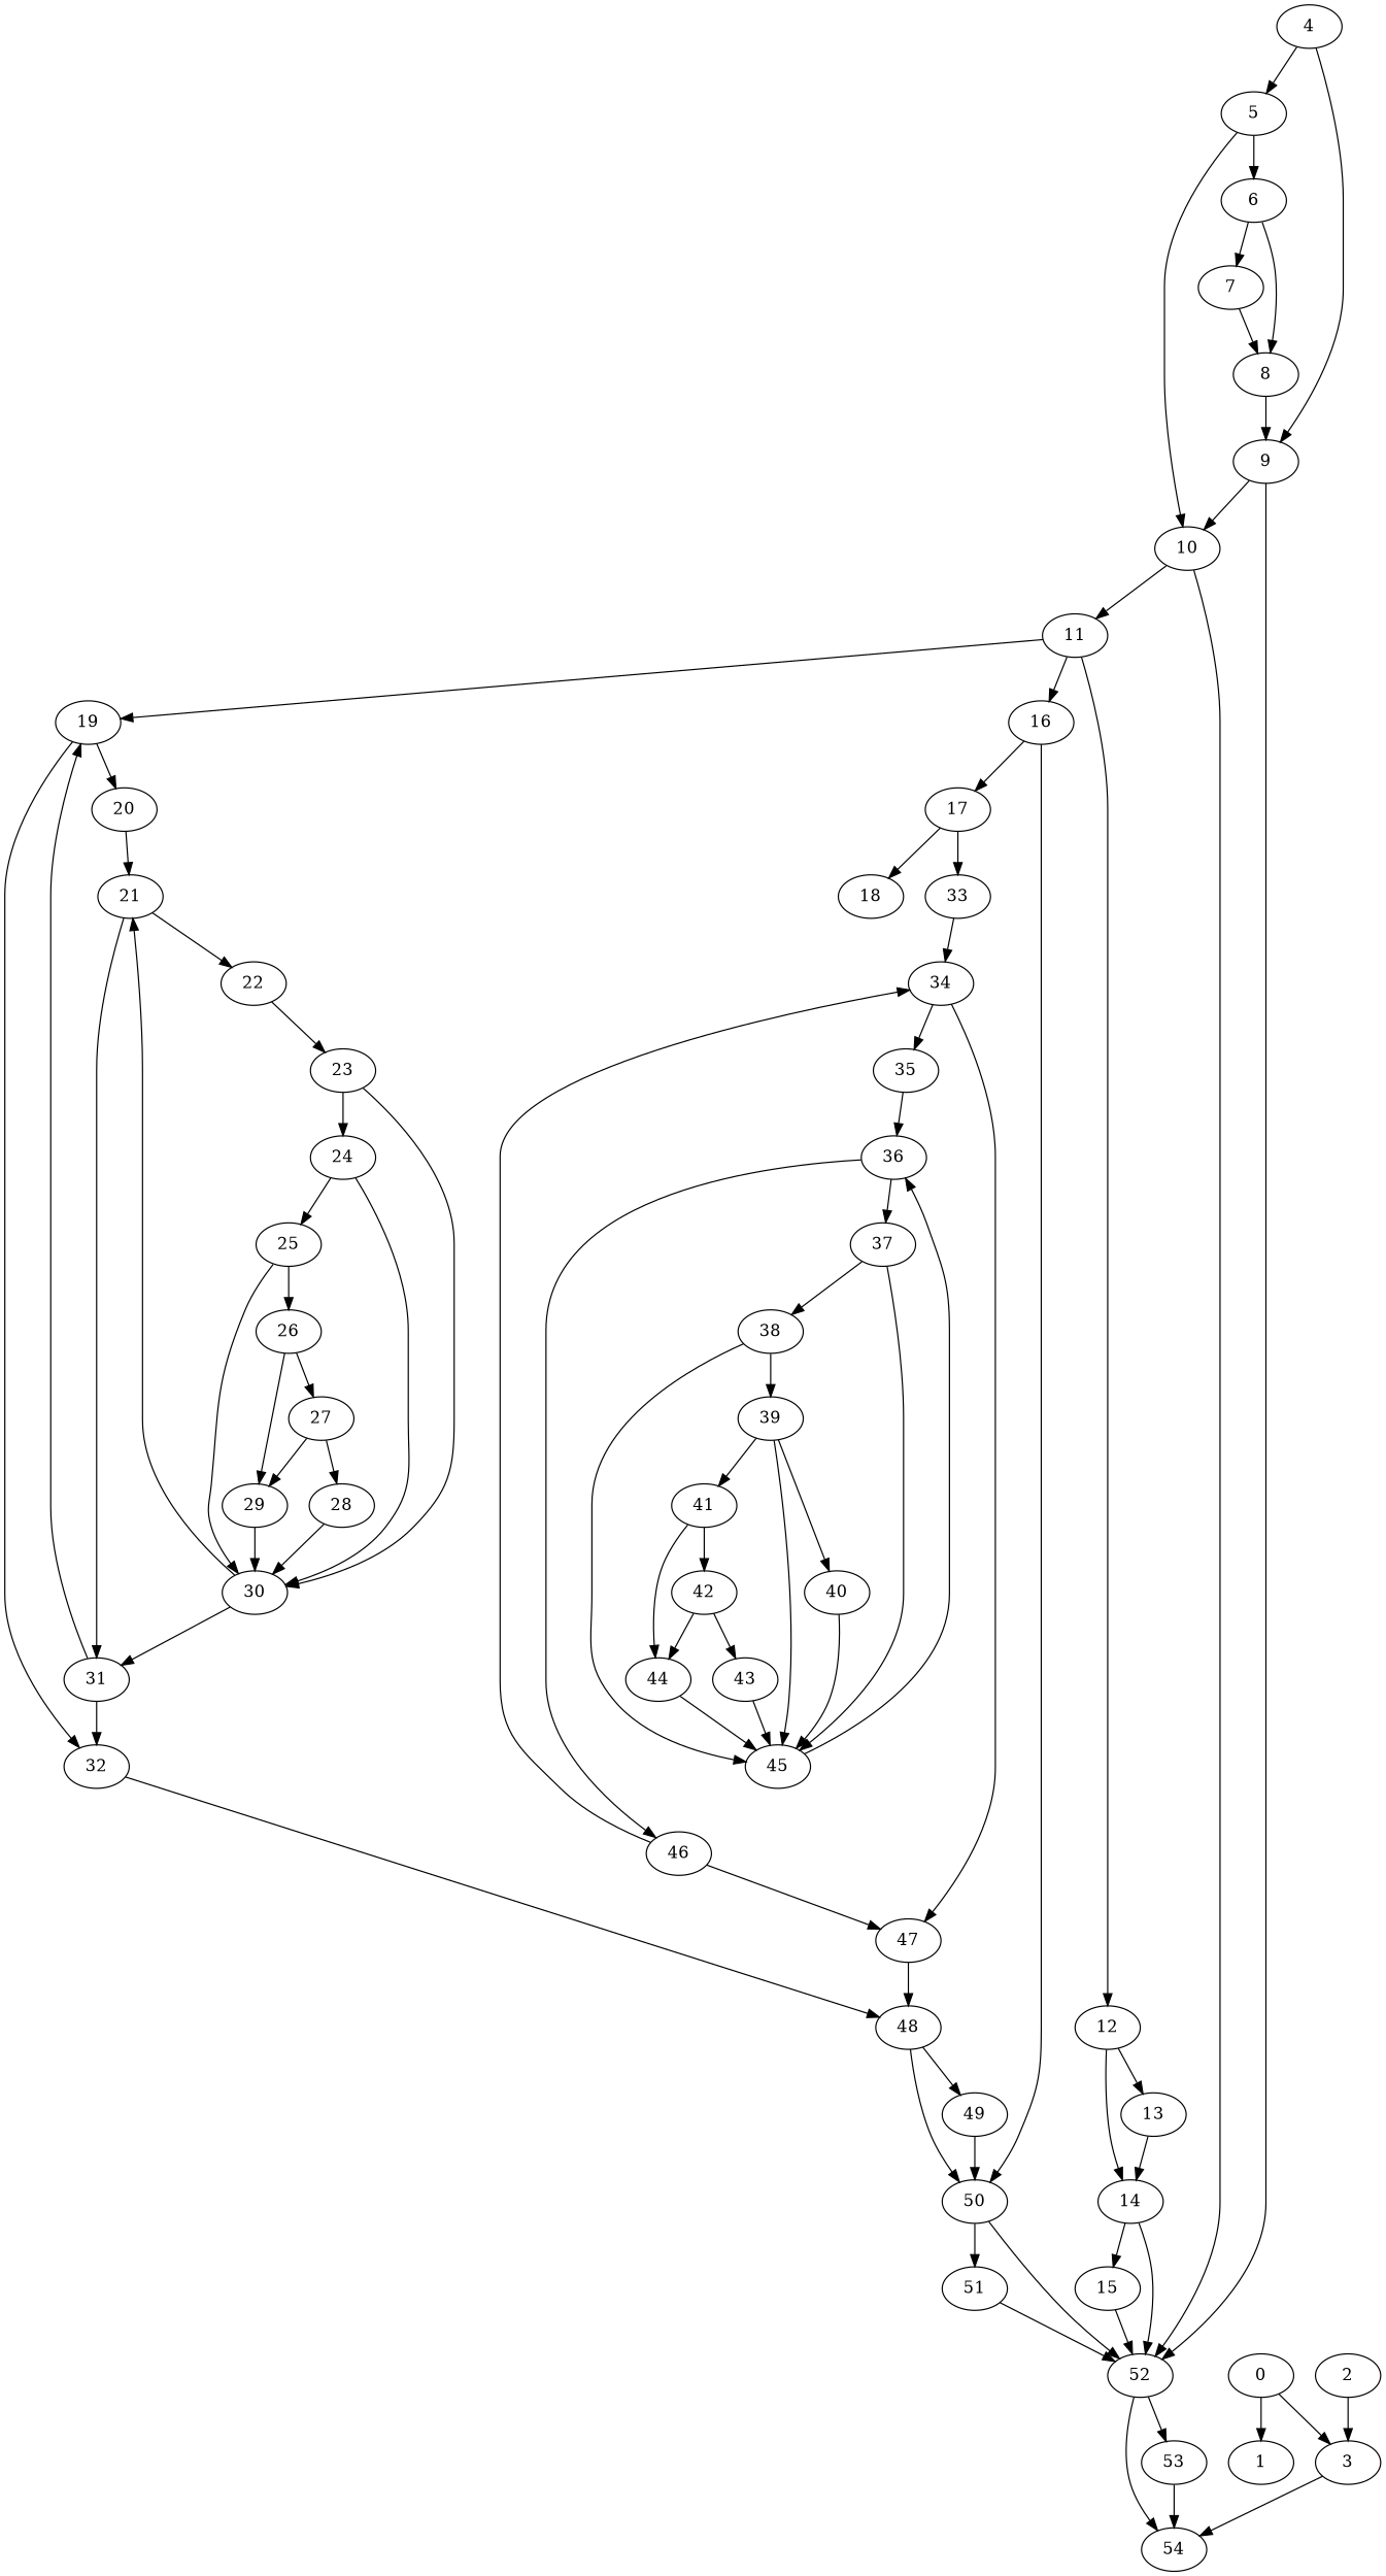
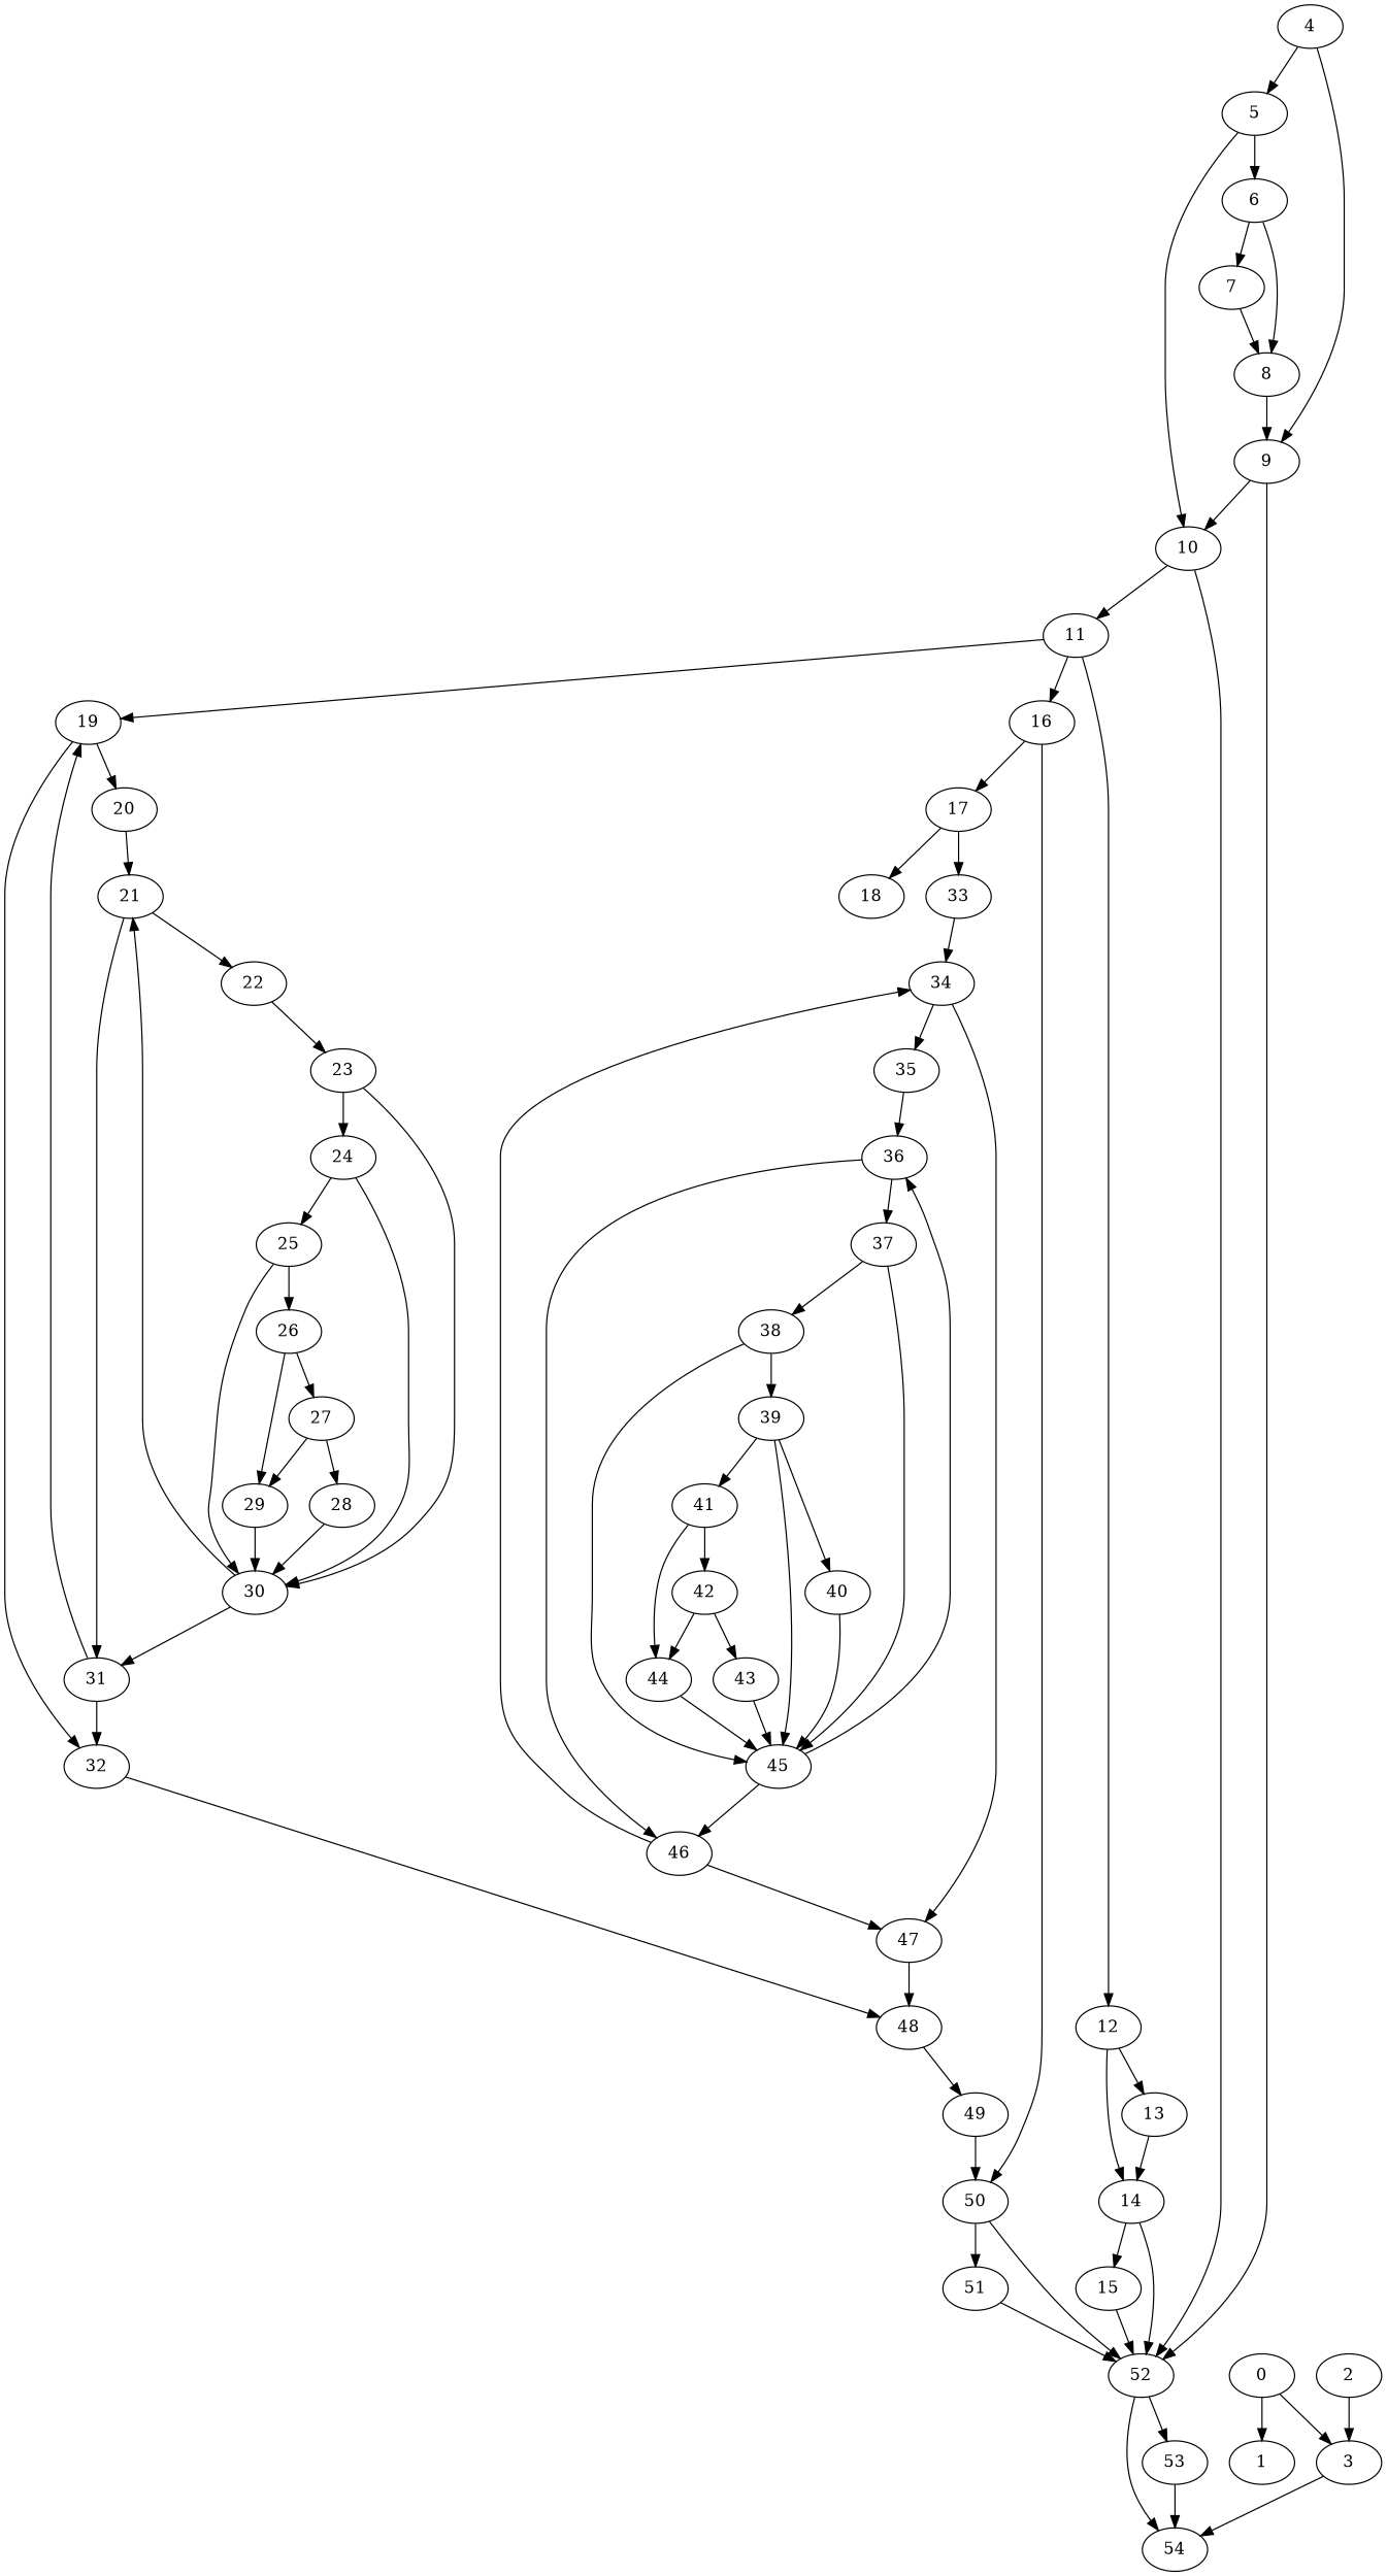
  digraph {
    0
    1
    3
    54
    2
    4
    5
    9
    6
    10
    52
    7
    8
    11
    53
    12
    16
    19
    13
    14
    17
    50
    15
    18
    33
    51
    34
    20
    32
    21
    48
    22
    31
    23
    30
    24
    25
    26
    27
    29
    28
    49
    35
    47
    36
    37
    46
    38
    45
    39
    40
    41
    42
    44
    43
    0 -> 1
    0 -> 3
    3 -> 54
    2 -> 3
    4 -> 5
    4 -> 9
    5 -> 6
    5 -> 10
    9 -> 10
    9 -> 52
    6 -> 7
    6 -> 8
    10 -> 52
    10 -> 11
    52 -> 54
    52 -> 53
    7 -> 8
    8 -> 9
    11 -> 12
    11 -> 16
    11 -> 19
    53 -> 54
    12 -> 13
    12 -> 14
    16 -> 17
    16 -> 50
    19 -> 20
    19 -> 32
    13 -> 14
    14 -> 52
    14 -> 15
    17 -> 18
    17 -> 33
    50 -> 52
    50 -> 51
    15 -> 52
    33 -> 34
    51 -> 52
    34 -> 35
    34 -> 47
    20 -> 21
    32 -> 48
    21 -> 22
    21 -> 31
-   48 -> 50
    48 -> 49
    22 -> 23
    31 -> 19
    31 -> 32
    23 -> 30
    23 -> 24
    30 -> 21
    30 -> 31
    24 -> 30
    24 -> 25
    25 -> 30
    25 -> 26
    26 -> 27
    26 -> 29
    27 -> 29
    27 -> 28
    29 -> 30
    28 -> 30
    49 -> 50
    35 -> 36
    47 -> 48
    36 -> 37
    36 -> 46
    37 -> 38
    37 -> 45
    46 -> 34
    46 -> 47
    38 -> 45
    38 -> 39
    45 -> 36
+   45 -> 46
    39 -> 45
    39 -> 40
    39 -> 41
    40 -> 45
    41 -> 42
    41 -> 44
    42 -> 44
    42 -> 43
    44 -> 45
    43 -> 45
  }
